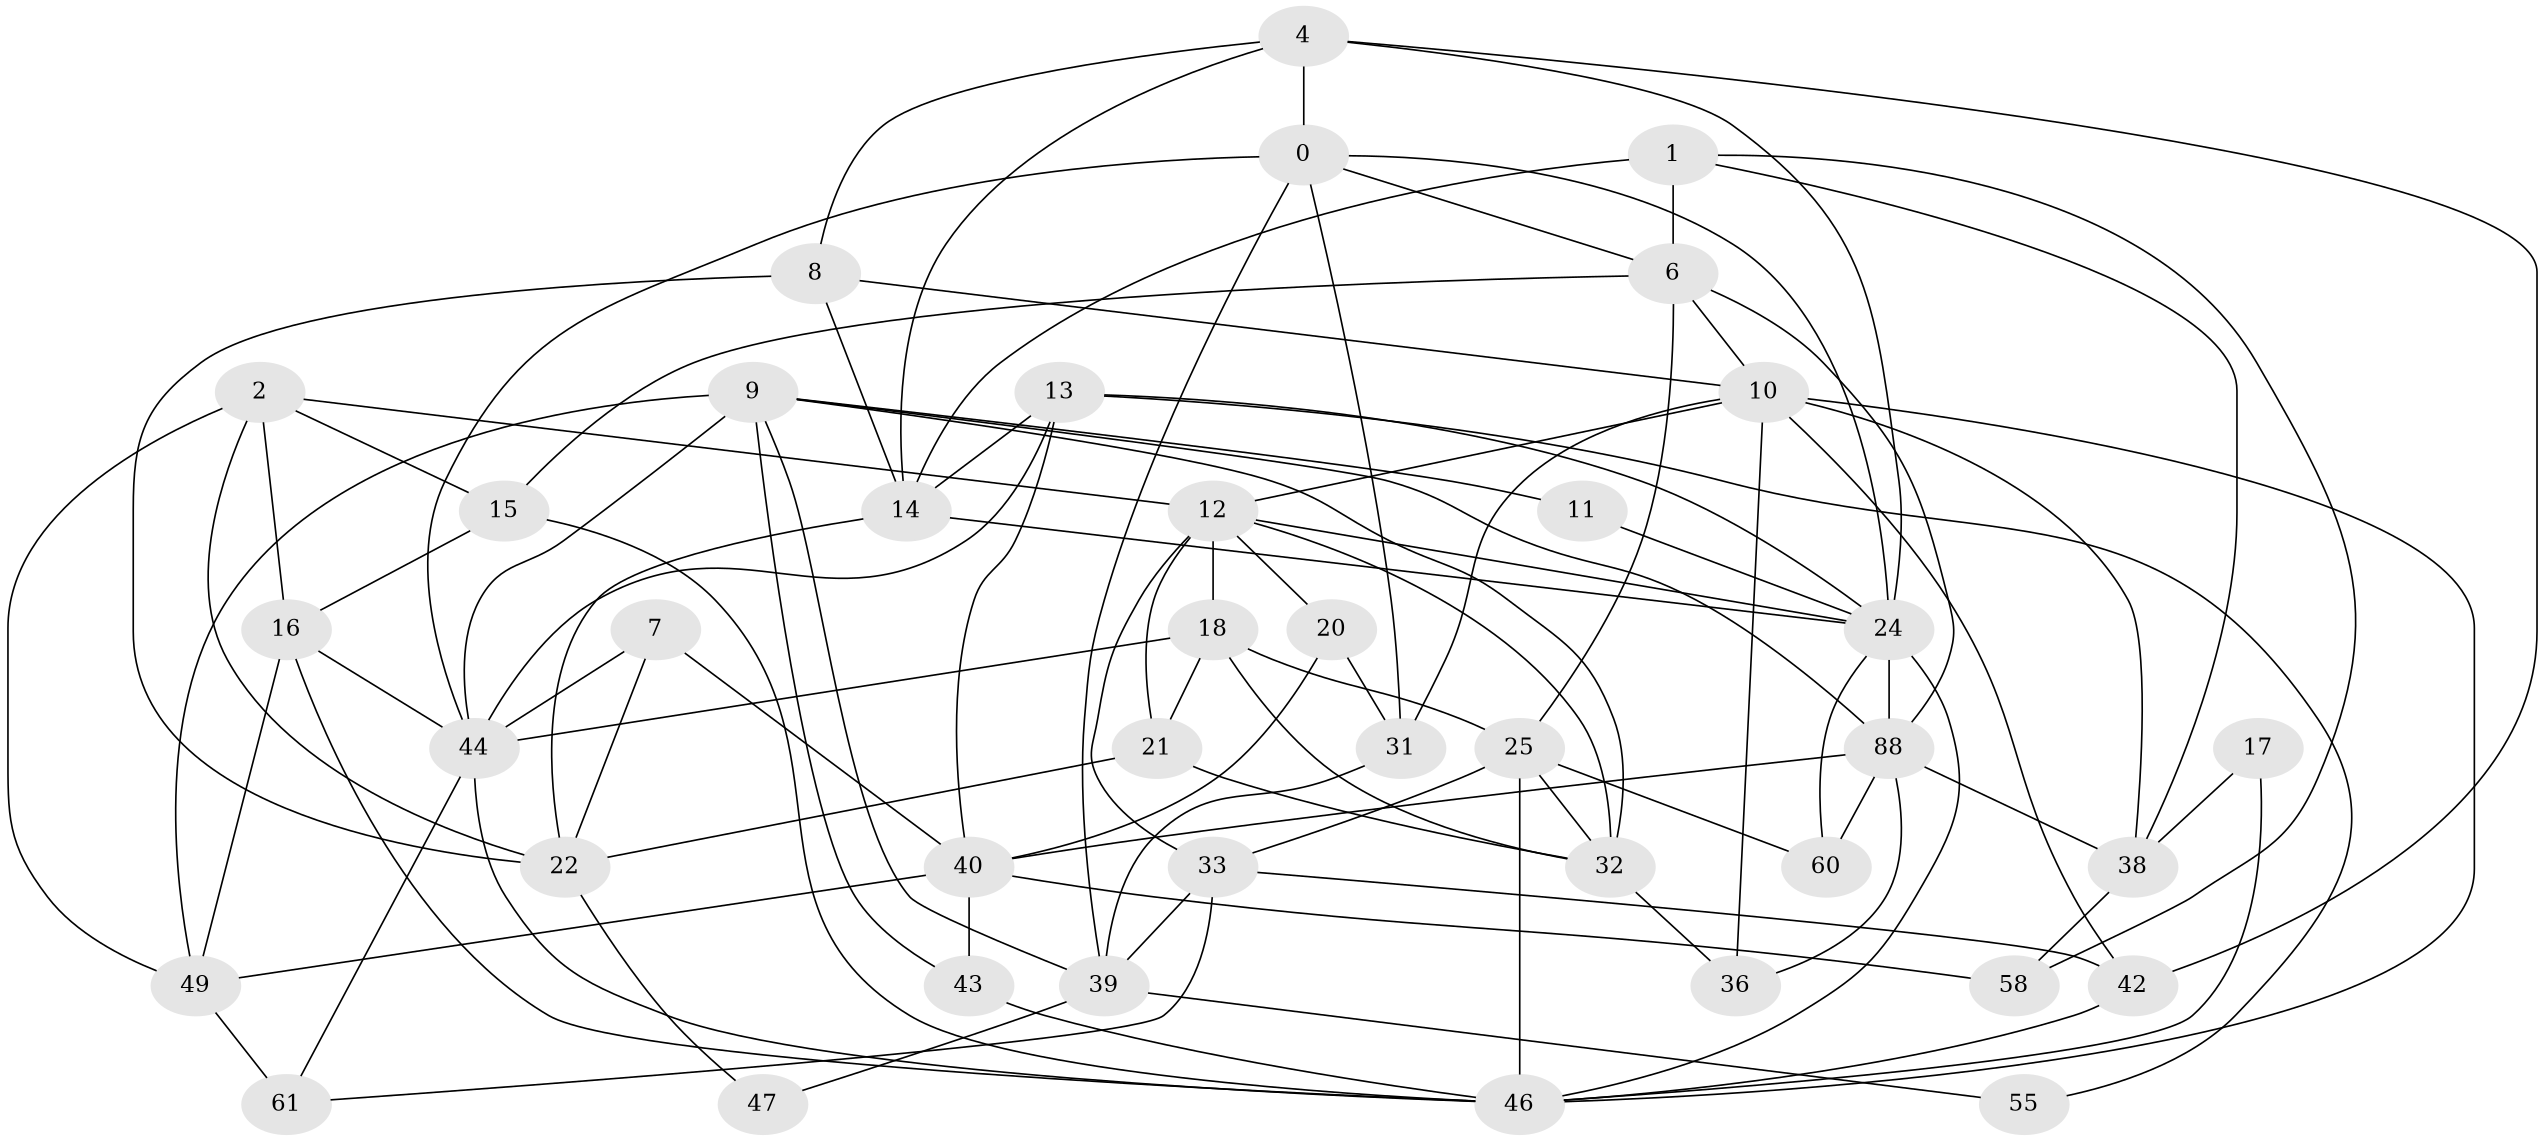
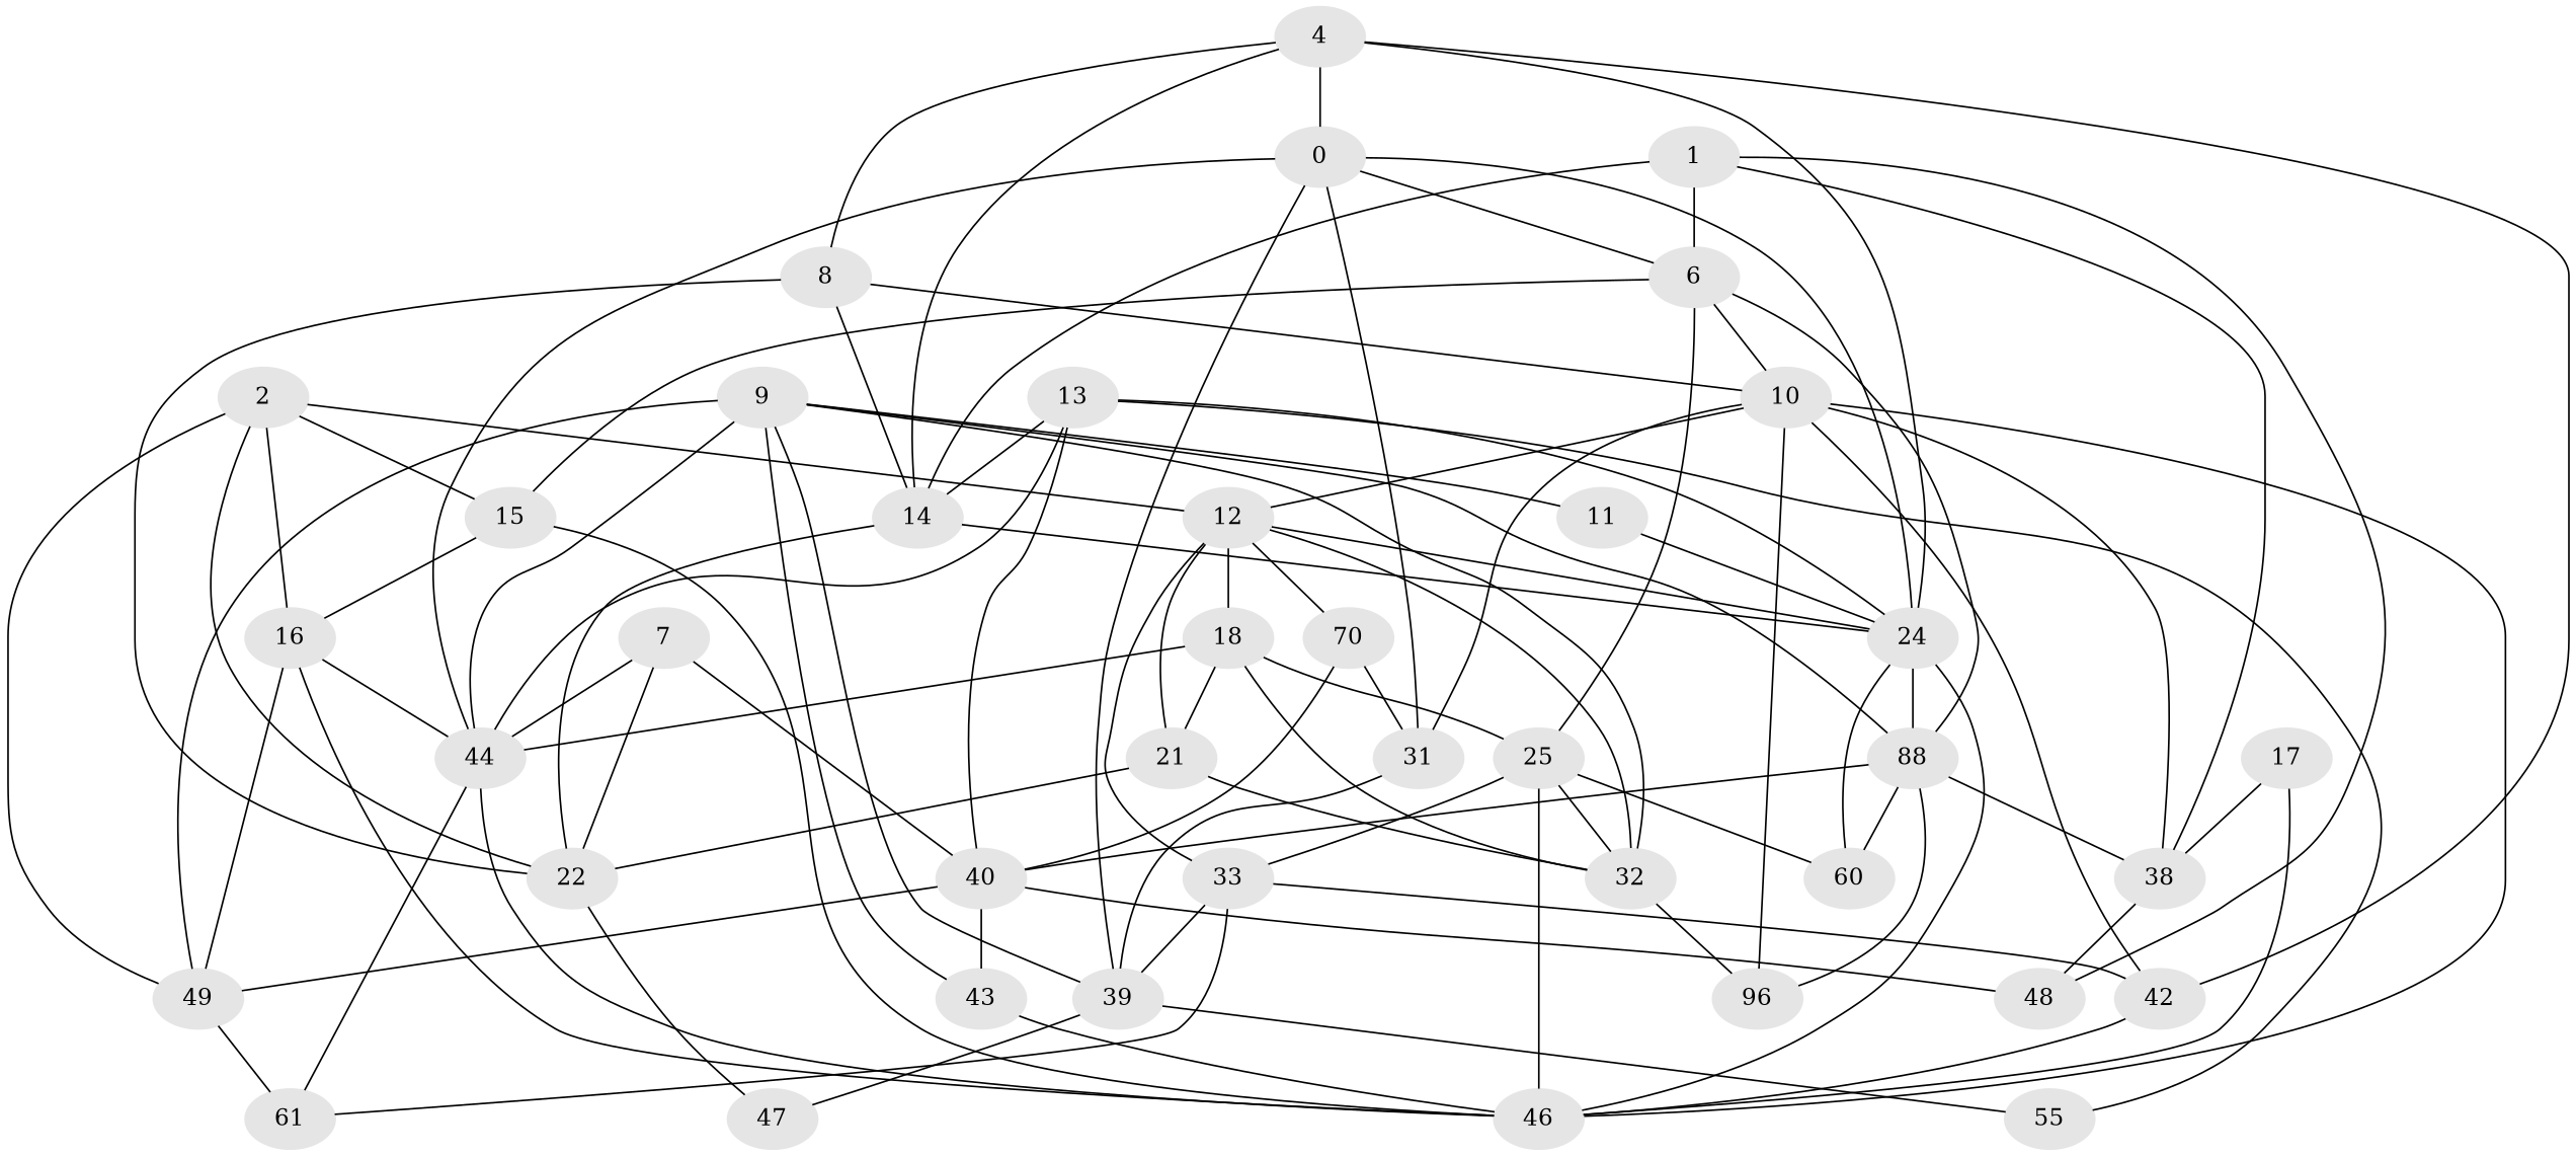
  graph {
    node [color=gray90 style=filled]
    1 [super="+27"]
    6 [super="+23"]
    14 [super="+29"]
    38
-   58
+   58 [label=48]
    15 [super="+45"]
    10 [super="+48"]
    25 [super="+35"]
    n9 [label=88 super="+37"]
    n10 [label=22 super="+54"]
    24 [super="+53"]
    2 [super="+3"]
    12 [super="+65"]
    16 [super="+34"]
    49 [super="+52"]
    32 [super="+63"]
    18 [super="+30"]
-   20
+   20 [label=70]
    21 [super="+22"]
    33 [super="+51"]
    46 [super="+56"]
    44 [super="+64"]
    47
    61
    n25 [label=0 super="+66"]
    31
    39 [super="+41"]
    4
    8 [super="+57"]
    42 [super="+59"]
    60
    55
-   36
+   36 [label=96]
    40 [super="+62"]
    7
    43
    9 [super="+19"]
    11
    13 [super="+50"]
    17
    1 -- 6
    1 -- 14 [weight=2]
    1 -- 38
    1 -- 58
    6 -- 15
    6 -- 10
    6 -- 25
    6 -- n9
    14 -- n10 [weight=2]
    14 -- 24
    38 -- 58
    15 -- 16
    15 -- 46
    10 -- 38
    10 -- 12
    10 -- 46
    10 -- 31
    10 -- 42
    10 -- 36
    25 -- 32
    25 -- 33
    25 -- 46
    25 -- 60
    n9 -- 38
    n9 -- 60
    n9 -- 36
    n9 -- 40
    n10 -- 47
    24 -- n9
    24 -- 46
    24 -- 60
    2 -- 15 [weight=2]
    2 -- n10
    2 -- 12
    2 -- 16
    2 -- 49
    12 -- 24
    12 -- 32
    12 -- 18
    12 -- 20
    12 -- 21
    12 -- 33
    16 -- 49
    16 -- 46
    16 -- 44
    49 -- 61
    32 -- 36
    18 -- 25
    18 -- 32
    18 -- 21
    18 -- 44 [weight=2]
    20 -- 31
    20 -- 40
    21 -- n10
    21 -- 32
    33 -- 61
    33 -- 39
    33 -- 42
    44 -- 46
    44 -- 61 [weight=2]
    n25 -- 6
    n25 -- 24
    n25 -- 44
    n25 -- 31
    n25 -- 39
    31 -- 39
    39 -- 47
    39 -- 55
    4 -- 14
    4 -- 24
    4 -- n25
    4 -- 8
    4 -- 42
    8 -- 14
    8 -- 10
    8 -- n10
    42 -- 46
    40 -- 58
    40 -- 49
    40 -- 43
    7 -- n10
    7 -- 44
    7 -- 40
    43 -- 46
    9 -- n9
    9 -- 49
    9 -- 32
    9 -- 44
    9 -- 39
    9 -- 43
    9 -- 11
    11 -- 24
    13 -- 14
    13 -- 24
    13 -- 44
    13 -- 55
    13 -- 40
    17 -- 38
    17 -- 46
  }
